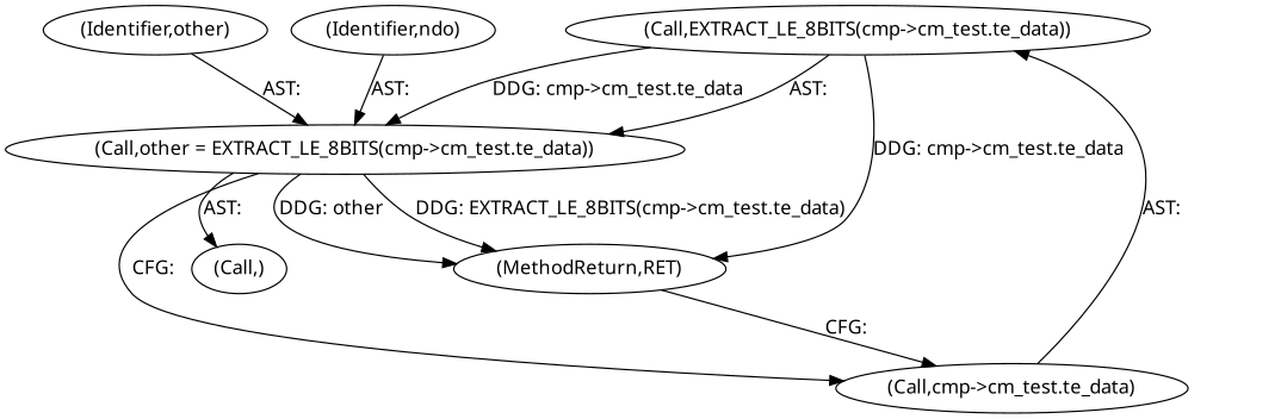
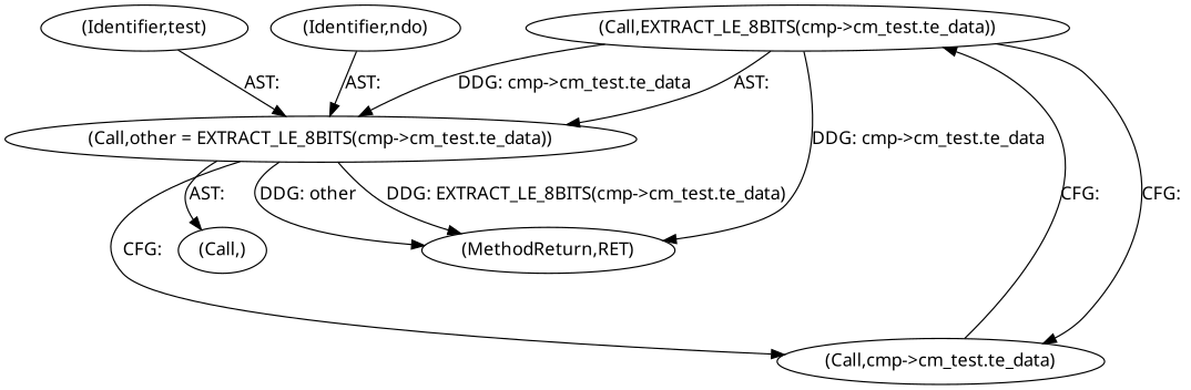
  digraph {
    fontname="Noto Sans"
    node [fontname="Noto Sans"]
    edge [fontname="Noto Sans"]
    n1 [label="(Call,EXTRACT_LE_8BITS(cmp->cm_test.te_data))"]
    n2 [label="(Call,other = EXTRACT_LE_8BITS(cmp->cm_test.te_data))"]
    n3 [label="(MethodReturn,RET)"]
    n4 [label="(Call,cmp->cm_test.te_data)"]
    n5 [label="(Call,)"]
-   n6 [label="(Identifier,other)"]
+   n6 [label="(Identifier,test)"]
    n7 [label="(Identifier,ndo)"]
    n1 -> n2 [label="AST: "]
    n1 -> n2 [label="DDG: cmp->cm_test.te_data"]
    n1 -> n3 [label="DDG: cmp->cm_test.te_data"]
-   n3 -> n4 [label="CFG: "]
+   n1 -> n4 [label="CFG: "]
    n2 -> n3 [label="DDG: other"]
    n2 -> n3 [label="DDG: EXTRACT_LE_8BITS(cmp->cm_test.te_data)"]
    n2 -> n4 [label="CFG: "]
    n2 -> n5 [label="AST: "]
-   n4 -> n1 [label="AST: "]
+   n4 -> n1 [label="CFG: "]
    n6 -> n2 [label="AST: "]
    n7 -> n2 [label="AST: "]
  }
